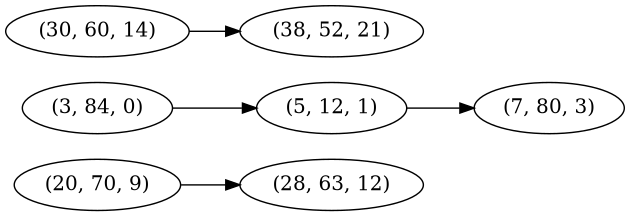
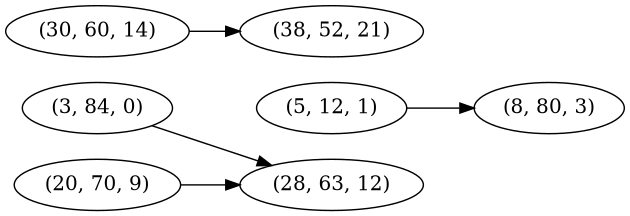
  digraph {
    rankdir=LR
    n1 [label="(5, 12, 1)"]
    "(3, 84, 0)"
-   "(8, 80, 3)" [label="(7, 80, 3)"]
+   "(8, 80, 3)"
    "(20, 70, 9)"
    "(28, 63, 12)"
    "(30, 60, 14)"
    "(38, 52, 21)"
    n1 -> "(8, 80, 3)"
-   "(3, 84, 0)" -> n1
+   "(3, 84, 0)" -> "(28, 63, 12)"
    "(20, 70, 9)" -> "(28, 63, 12)"
    "(30, 60, 14)" -> "(38, 52, 21)"
  }
